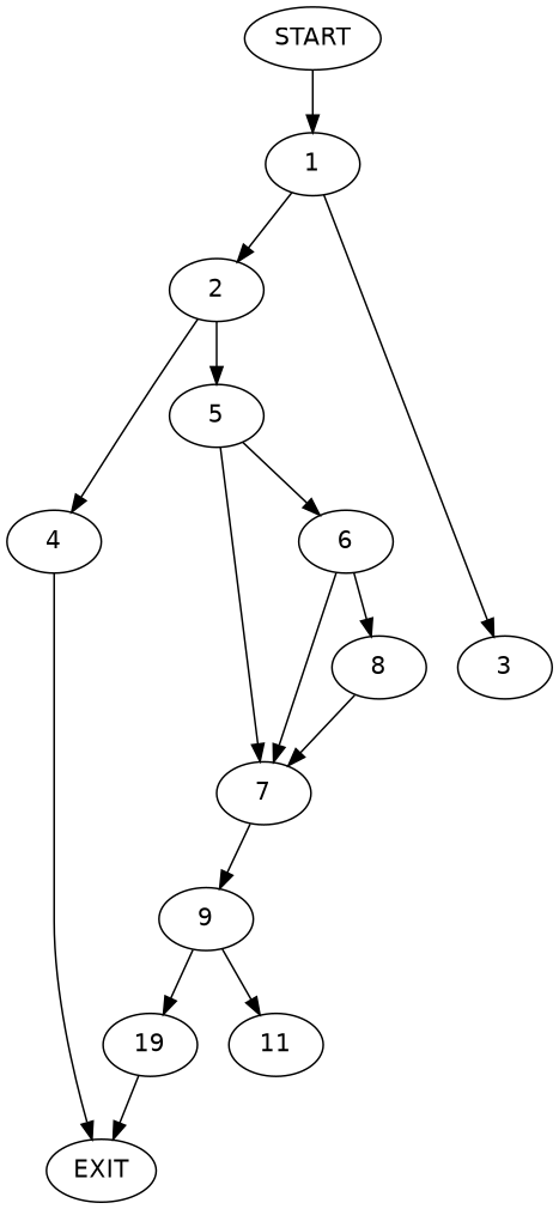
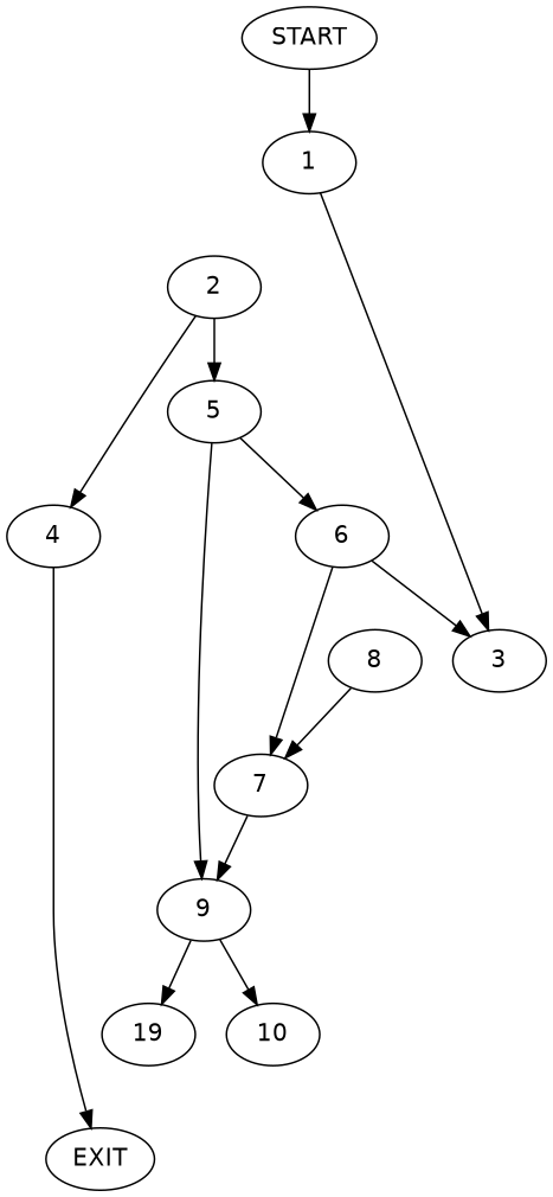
  digraph {
    fontname="DejaVu Sans"
    node [fontname="DejaVu Sans"]
    edge [fontname="DejaVu Sans"]
    n1 [label=START]
    1
    2
    3
    n5 [label=EXIT]
    4
    5
    6
    7
    8
    9
-   10 [label=11]
+   10
    n13 [label=19]
    n1 -> 1
-   1 -> 2
    1 -> 3
    2 -> 4
    2 -> 5
    4 -> n5
    5 -> 6
-   5 -> 7
+   5 -> 9
    6 -> 7
-   6 -> 8
+   6 -> 3
    7 -> 9
    8 -> 7
    9 -> 10
    9 -> n13
-   n13 -> n5
  }
